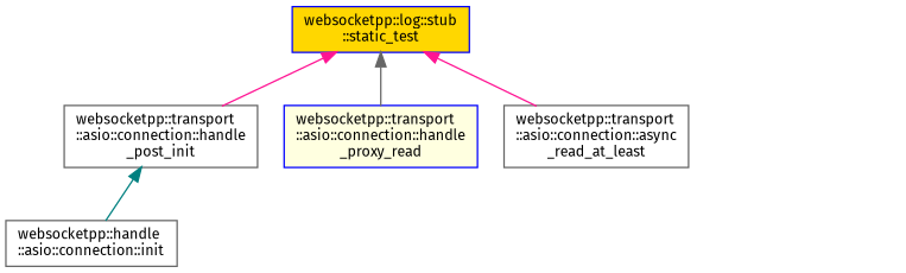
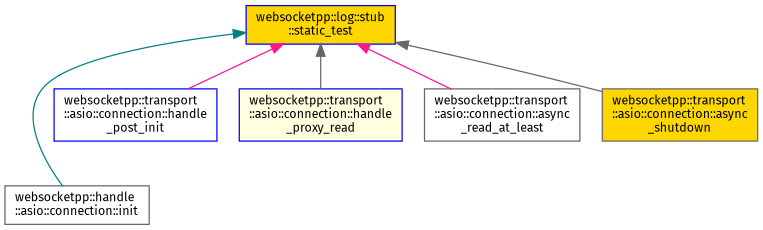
  digraph {
    fontname="Fira Sans"
    rankdir=TB
    node [color=gray40 fillcolor=white fontname="Fira Sans" fontsize=10 shape=record style=filled]
    edge [color=deeppink dir=back fontname="Fira Sans" fontsize=10 labelfontname=Helvetica labelfontsize=10 style=solid]
    n1 [color=blue fillcolor=gold fontcolor=black height=0.2 label="websocketpp::log::stub\l::static_test" width=0.4]
    n2 [height=0.2 label="websocketpp::handle\l::asio::connection::init" width=0.4]
-   n3 [height=0.2 label="websocketpp::transport\l::asio::connection::handle\l_post_init" width=0.4]
+   n3 [color=blue height=0.2 label="websocketpp::transport\l::asio::connection::handle\l_post_init" width=0.4]
    n4 [color=blue fillcolor=lightyellow height=0.2 label="websocketpp::transport\l::asio::connection::handle\l_proxy_read" width=0.4]
    n5 [height=0.2 label="websocketpp::transport\l::asio::connection::async\l_read_at_least" width=0.4]
-   n3 -> n2 [color=teal]
+   n6 [fillcolor=gold height=0.2 label="websocketpp::transport\l::asio::connection::async\l_shutdown" width=0.4]
+   n1 -> n2 [color=teal]
    n1 -> n3
    n1 -> n4 [color=gray40]
    n1 -> n5
+   n1 -> n6 [color=gray40]
  }
